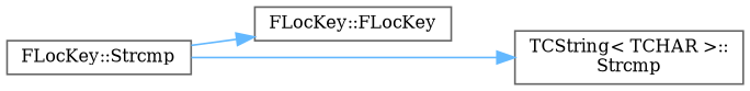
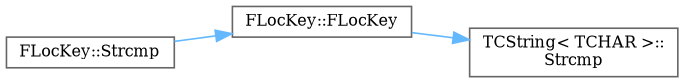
  digraph {
    fontname="DejaVu Serif"
    rankdir=LR
    node [color=grey40 fillcolor=white fontname="DejaVu Serif" fontsize=10 shape=box style=filled]
    edge [color=steelblue1 fontname="DejaVu Serif" fontsize=10 labelfontname=Helvetica labelfontsize=10 style=solid]
    n1 [height=0.2 label="FLocKey::FLocKey" width=0.4]
    n2 [height=0.2 label="FLocKey::Strcmp" width=0.4]
    n3 [height=0.2 label="TCString\< TCHAR \>::\lStrcmp" width=0.4]
    n2 -> n1
-   n2 -> n3
+   n1 -> n3
  }
